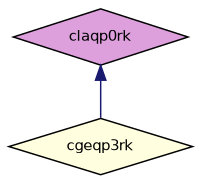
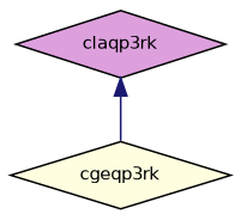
  digraph {
    rankdir=TB
    node [color=black fontname=Helvetica fontsize=10 shape=diamond style=filled]
-   n1 [fillcolor=plum fontcolor=black height=0.2 label=claqp0rk width=0.4]
+   n1 [fillcolor=plum fontcolor=black height=0.2 label=claqp3rk width=0.4]
    n2 [fillcolor=lightyellow height=0.2 label=cgeqp3rk width=0.4]
    n1 -> n2 [color=midnightblue dir=back fontname=Helvetica fontsize=10 labelfontname=Helvetica labelfontsize=10 style=solid]
  }
